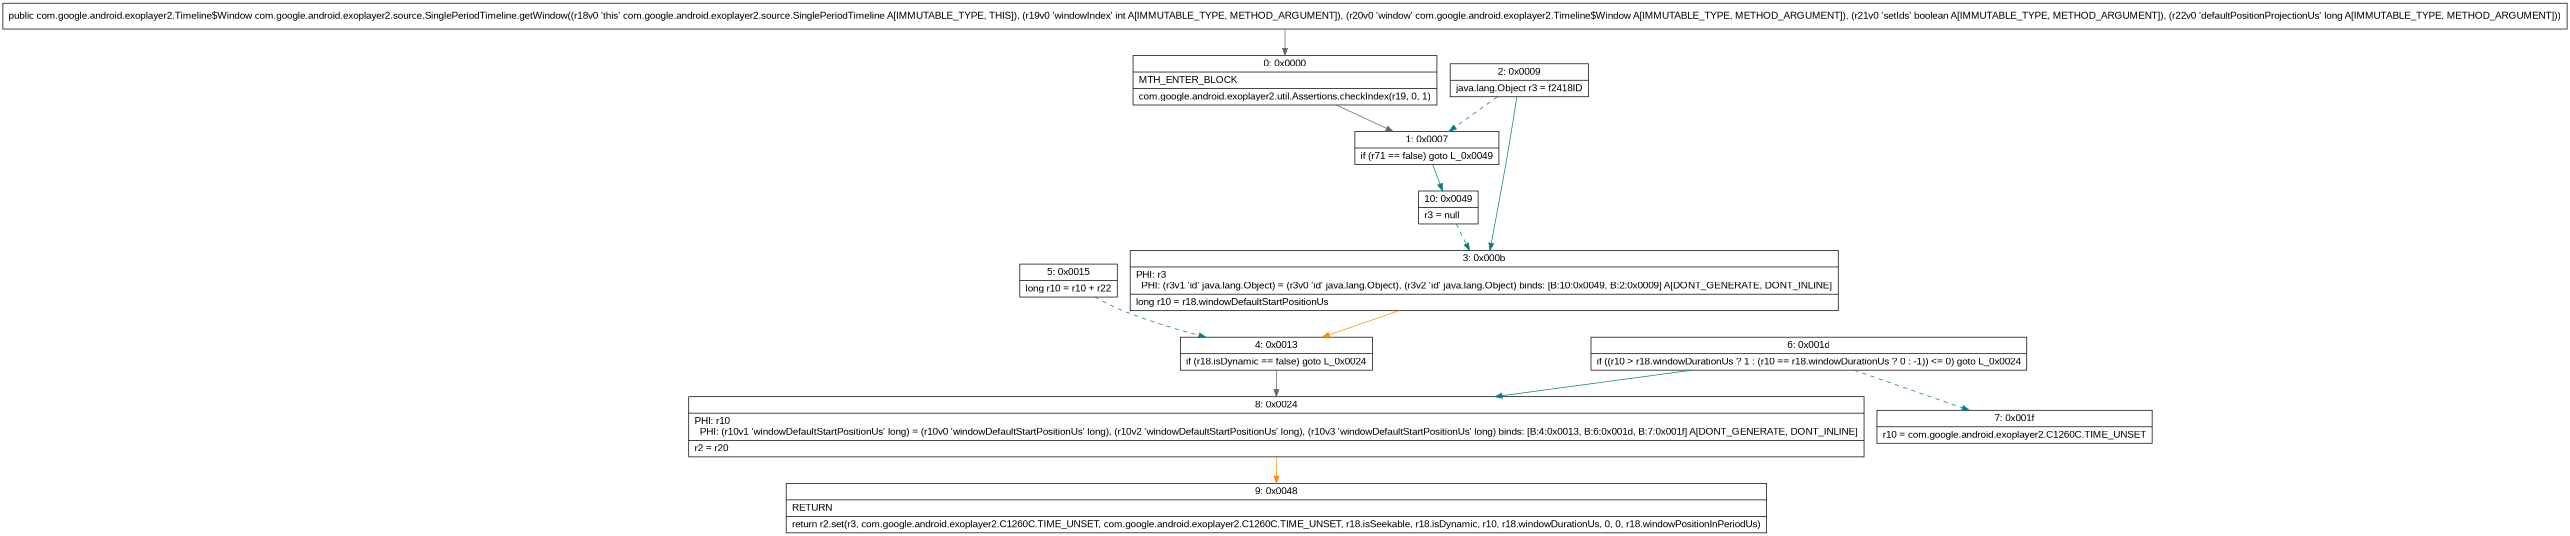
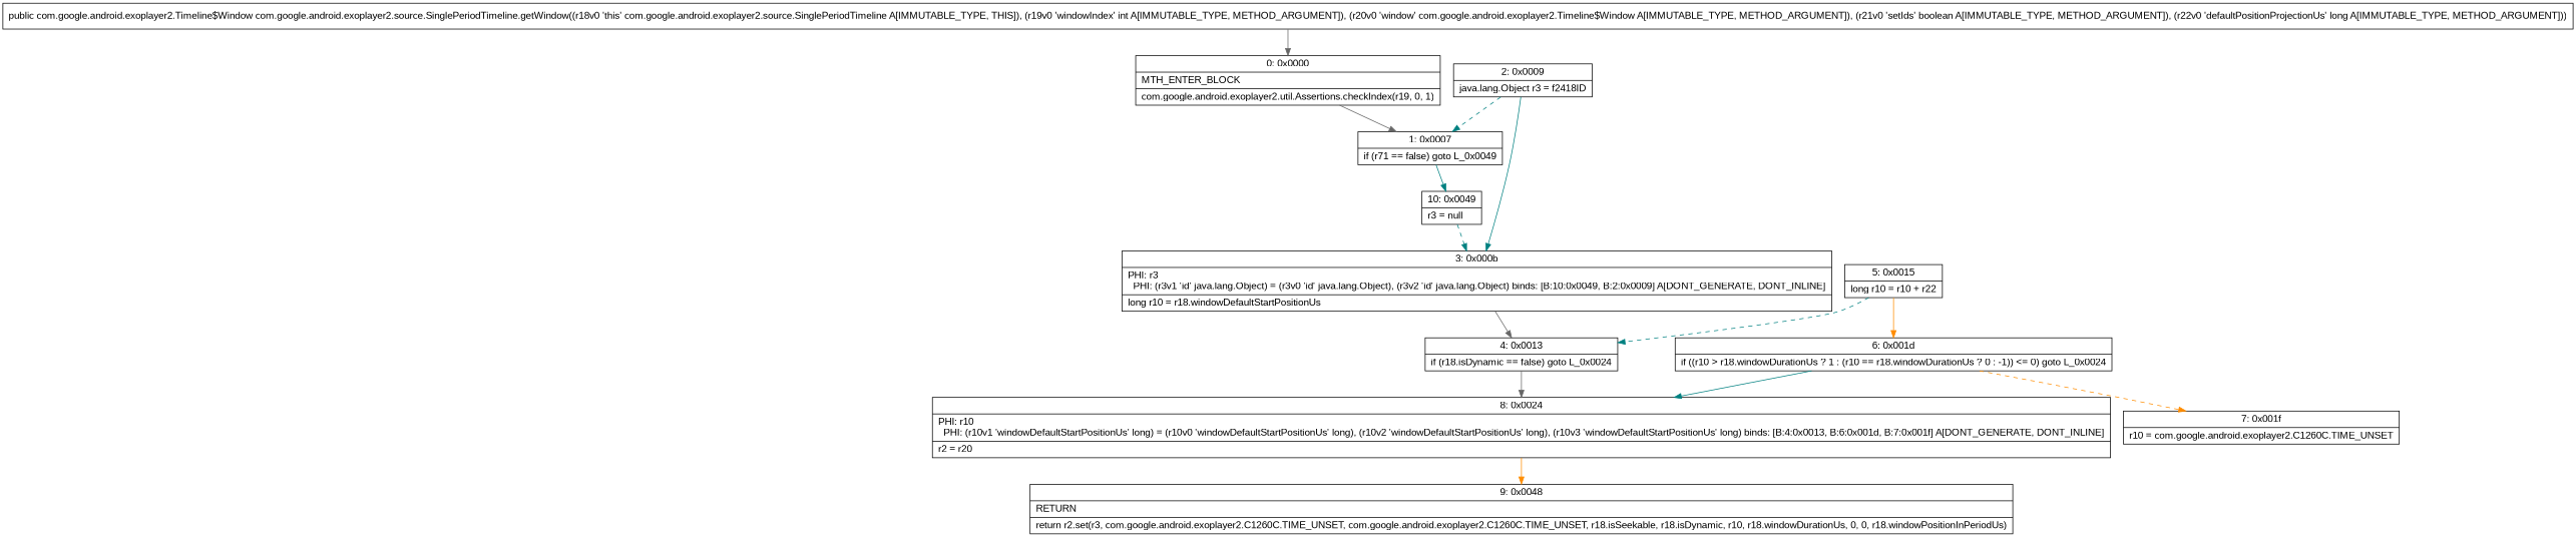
  digraph {
    fontname="Liberation Sans"
    node [fontname="Liberation Sans" shape=record]
    edge [color=teal fontname="Liberation Sans"]
    n1 [label="{0\:\ 0x0000|MTH_ENTER_BLOCK\l|com.google.android.exoplayer2.util.Assertions.checkIndex(r19, 0, 1)\l}"]
    n2 [label="{1\:\ 0x0007|if (r71 == false) goto L_0x0049\l}"]
    n3 [label="{10\:\ 0x0049|r3 = null\l}"]
    n4 [label="{2\:\ 0x0009|java.lang.Object r3 = f2418ID\l}"]
    n5 [label="{3\:\ 0x000b|PHI: r3 \l  PHI: (r3v1 'id' java.lang.Object) = (r3v0 'id' java.lang.Object), (r3v2 'id' java.lang.Object) binds: [B:10:0x0049, B:2:0x0009] A[DONT_GENERATE, DONT_INLINE]\l|long r10 = r18.windowDefaultStartPositionUs\l}"]
    n6 [label="{4\:\ 0x0013|if (r18.isDynamic == false) goto L_0x0024\l}"]
    n7 [label="{8\:\ 0x0024|PHI: r10 \l  PHI: (r10v1 'windowDefaultStartPositionUs' long) = (r10v0 'windowDefaultStartPositionUs' long), (r10v2 'windowDefaultStartPositionUs' long), (r10v3 'windowDefaultStartPositionUs' long) binds: [B:4:0x0013, B:6:0x001d, B:7:0x001f] A[DONT_GENERATE, DONT_INLINE]\l|r2 = r20\l}"]
    n8 [label="{5\:\ 0x0015|long r10 = r10 + r22\l}"]
    n9 [label="{6\:\ 0x001d|if ((r10 \> r18.windowDurationUs ? 1 : (r10 == r18.windowDurationUs ? 0 : \-1)) \<= 0) goto L_0x0024\l}"]
    n10 [label="{9\:\ 0x0048|RETURN\l|return r2.set(r3, com.google.android.exoplayer2.C1260C.TIME_UNSET, com.google.android.exoplayer2.C1260C.TIME_UNSET, r18.isSeekable, r18.isDynamic, r10, r18.windowDurationUs, 0, 0, r18.windowPositionInPeriodUs)\l}"]
    n11 [label="{7\:\ 0x001f|r10 = com.google.android.exoplayer2.C1260C.TIME_UNSET\l}"]
    n12 [label="{public com.google.android.exoplayer2.Timeline$Window com.google.android.exoplayer2.source.SinglePeriodTimeline.getWindow((r18v0 'this' com.google.android.exoplayer2.source.SinglePeriodTimeline A[IMMUTABLE_TYPE, THIS]), (r19v0 'windowIndex' int A[IMMUTABLE_TYPE, METHOD_ARGUMENT]), (r20v0 'window' com.google.android.exoplayer2.Timeline$Window A[IMMUTABLE_TYPE, METHOD_ARGUMENT]), (r21v0 'setIds' boolean A[IMMUTABLE_TYPE, METHOD_ARGUMENT]), (r22v0 'defaultPositionProjectionUs' long A[IMMUTABLE_TYPE, METHOD_ARGUMENT])) }"]
    n1 -> n2 [color=gray40]
    n2 -> n3
    n3 -> n5 [style=dashed]
    n4 -> n2 [style=dashed]
    n4 -> n5
-   n5 -> n6 [color=darkorange]
+   n5 -> n6 [color=gray40]
    n6 -> n7 [color=gray40]
    n7 -> n10 [color=darkorange]
    n8 -> n6 [style=dashed]
+   n8 -> n9 [color=darkorange]
    n9 -> n7
-   n9 -> n11 [style=dashed]
+   n9 -> n11 [color=darkorange style=dashed]
    n12 -> n1 [color=gray40]
  }
